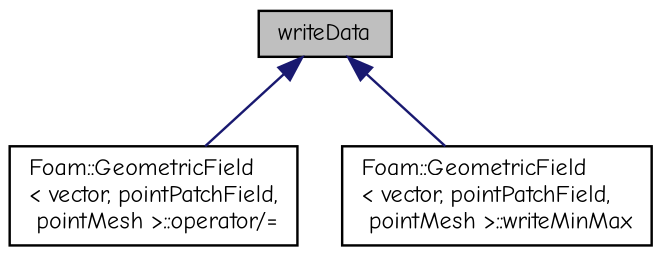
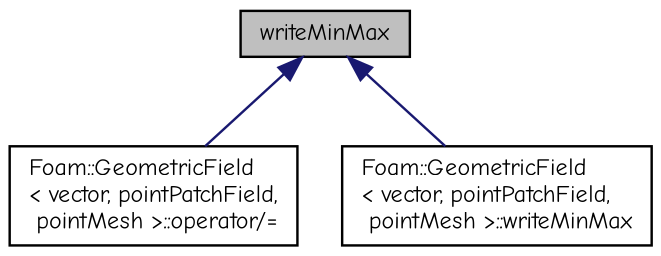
  digraph {
    rankdir=TB
    fontname="Comic Neue"
    node [color=black fontname="Comic Neue" fontsize=10 shape=record]
    edge [color=midnightblue dir=back fontname="Comic Neue" fontsize=10 labelfontname=Helvetica labelfontsize=10 style=solid]
-   n1 [fillcolor=grey75 fontcolor=black height=0.2 label=writeData style=filled width=0.4]
+   n1 [fillcolor=grey75 fontcolor=black height=0.2 label=writeMinMax style=filled width=0.4]
    n2 [height=0.2 label="Foam::GeometricField\l\< vector, pointPatchField,\l pointMesh \>::operator/=" width=0.4]
    n3 [height=0.2 label="Foam::GeometricField\l\< vector, pointPatchField,\l pointMesh \>::writeMinMax" width=0.4]
    n1 -> n2
    n1 -> n3
  }
